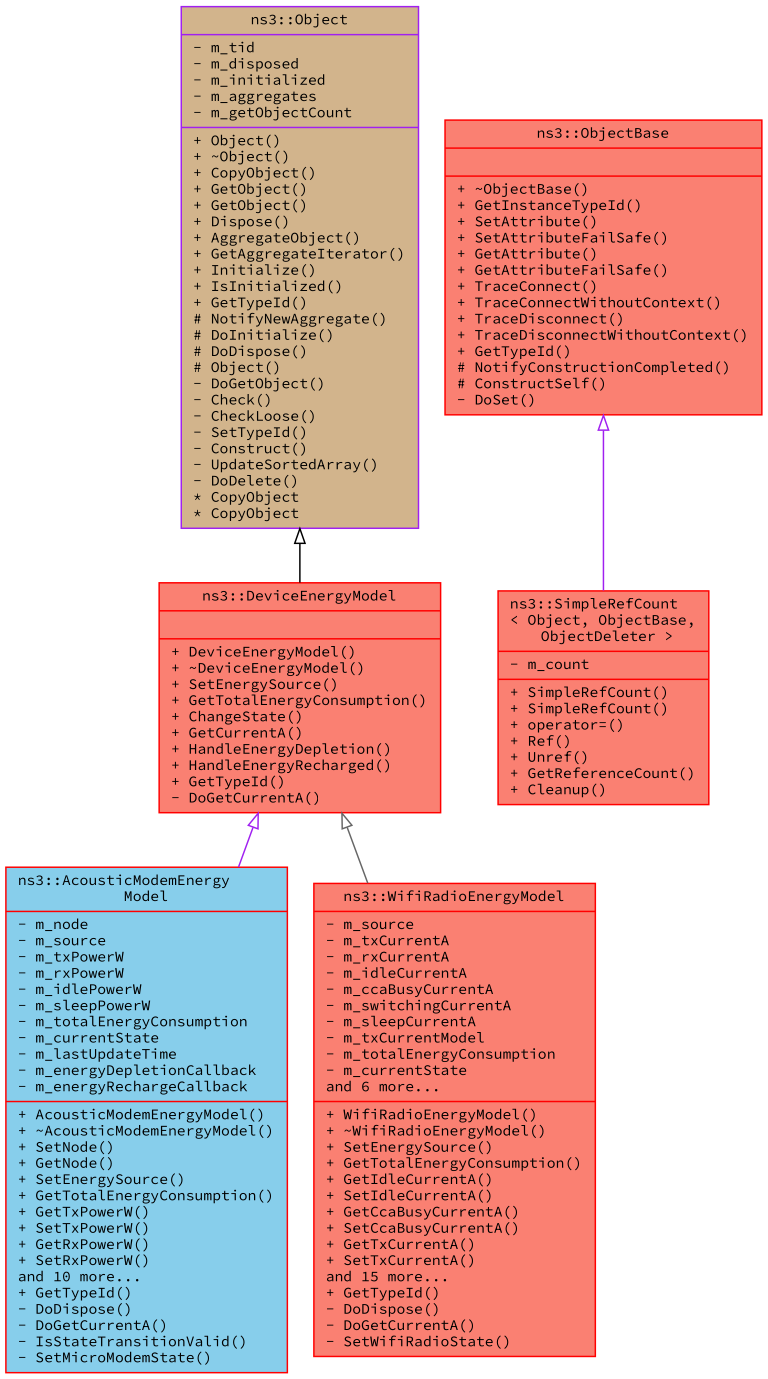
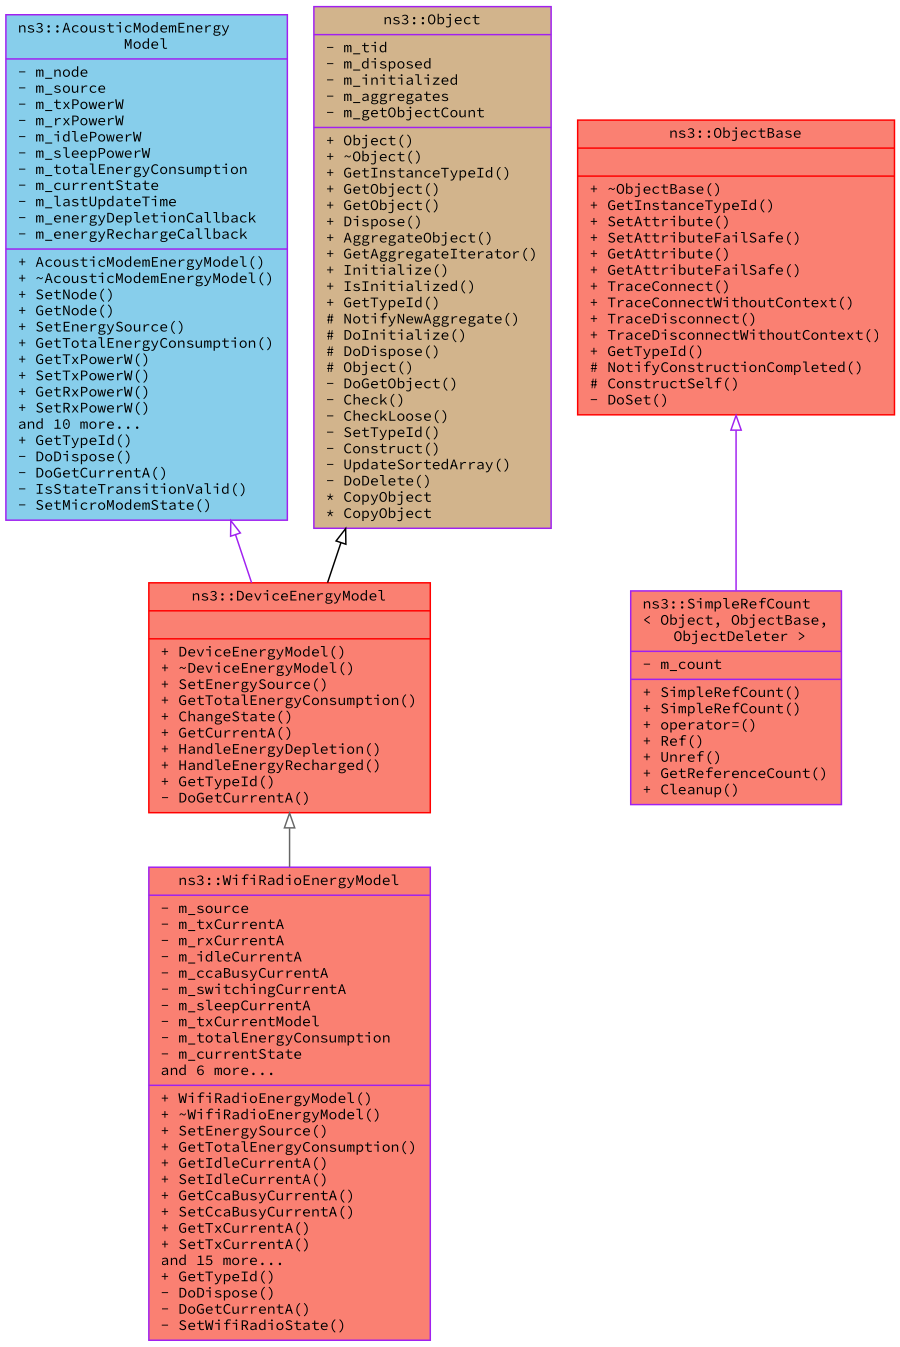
  digraph {
    fontname="Source Code Pro"
    node [color=red fillcolor=salmon fontname="Source Code Pro" fontsize=10 shape=record style=filled]
    edge [arrowtail=onormal color=purple dir=back fontname="Source Code Pro" fontsize=10 labelfontname=Helvetica labelfontsize=10 style=solid]
    n1 [fontcolor=black height=0.2 label="{ns3::DeviceEnergyModel\n||+ DeviceEnergyModel()\l+ ~DeviceEnergyModel()\l+ SetEnergySource()\l+ GetTotalEnergyConsumption()\l+ ChangeState()\l+ GetCurrentA()\l+ HandleEnergyDepletion()\l+ HandleEnergyRecharged()\l+ GetTypeId()\l- DoGetCurrentA()\l}" width=0.4]
-   n2 [fillcolor=skyblue height=0.2 label="{ns3::AcousticModemEnergy\lModel\n|- m_node\l- m_source\l- m_txPowerW\l- m_rxPowerW\l- m_idlePowerW\l- m_sleepPowerW\l- m_totalEnergyConsumption\l- m_currentState\l- m_lastUpdateTime\l- m_energyDepletionCallback\l- m_energyRechargeCallback\l|+ AcousticModemEnergyModel()\l+ ~AcousticModemEnergyModel()\l+ SetNode()\l+ GetNode()\l+ SetEnergySource()\l+ GetTotalEnergyConsumption()\l+ GetTxPowerW()\l+ SetTxPowerW()\l+ GetRxPowerW()\l+ SetRxPowerW()\land 10 more...\l+ GetTypeId()\l- DoDispose()\l- DoGetCurrentA()\l- IsStateTransitionValid()\l- SetMicroModemState()\l}" width=0.4]
-   n3 [height=0.2 label="{ns3::WifiRadioEnergyModel\n|- m_source\l- m_txCurrentA\l- m_rxCurrentA\l- m_idleCurrentA\l- m_ccaBusyCurrentA\l- m_switchingCurrentA\l- m_sleepCurrentA\l- m_txCurrentModel\l- m_totalEnergyConsumption\l- m_currentState\land 6 more...\l|+ WifiRadioEnergyModel()\l+ ~WifiRadioEnergyModel()\l+ SetEnergySource()\l+ GetTotalEnergyConsumption()\l+ GetIdleCurrentA()\l+ SetIdleCurrentA()\l+ GetCcaBusyCurrentA()\l+ SetCcaBusyCurrentA()\l+ GetTxCurrentA()\l+ SetTxCurrentA()\land 15 more...\l+ GetTypeId()\l- DoDispose()\l- DoGetCurrentA()\l- SetWifiRadioState()\l}" width=0.4]
-   n4 [color=purple fillcolor=tan height=0.2 label="{ns3::Object\n|- m_tid\l- m_disposed\l- m_initialized\l- m_aggregates\l- m_getObjectCount\l|+ Object()\l+ ~Object()\l+ CopyObject()\l+ GetObject()\l+ GetObject()\l+ Dispose()\l+ AggregateObject()\l+ GetAggregateIterator()\l+ Initialize()\l+ IsInitialized()\l+ GetTypeId()\l# NotifyNewAggregate()\l# DoInitialize()\l# DoDispose()\l# Object()\l- DoGetObject()\l- Check()\l- CheckLoose()\l- SetTypeId()\l- Construct()\l- UpdateSortedArray()\l- DoDelete()\l* CopyObject\l* CopyObject\l}" width=0.4]
-   n5 [height=0.2 label="{ns3::SimpleRefCount\l\< Object, ObjectBase,\l ObjectDeleter \>\n|- m_count\l|+ SimpleRefCount()\l+ SimpleRefCount()\l+ operator=()\l+ Ref()\l+ Unref()\l+ GetReferenceCount()\l+ Cleanup()\l}" width=0.4]
+   n2 [color=purple fillcolor=skyblue height=0.2 label="{ns3::AcousticModemEnergy\lModel\n|- m_node\l- m_source\l- m_txPowerW\l- m_rxPowerW\l- m_idlePowerW\l- m_sleepPowerW\l- m_totalEnergyConsumption\l- m_currentState\l- m_lastUpdateTime\l- m_energyDepletionCallback\l- m_energyRechargeCallback\l|+ AcousticModemEnergyModel()\l+ ~AcousticModemEnergyModel()\l+ SetNode()\l+ GetNode()\l+ SetEnergySource()\l+ GetTotalEnergyConsumption()\l+ GetTxPowerW()\l+ SetTxPowerW()\l+ GetRxPowerW()\l+ SetRxPowerW()\land 10 more...\l+ GetTypeId()\l- DoDispose()\l- DoGetCurrentA()\l- IsStateTransitionValid()\l- SetMicroModemState()\l}" width=0.4]
+   n3 [color=purple height=0.2 label="{ns3::WifiRadioEnergyModel\n|- m_source\l- m_txCurrentA\l- m_rxCurrentA\l- m_idleCurrentA\l- m_ccaBusyCurrentA\l- m_switchingCurrentA\l- m_sleepCurrentA\l- m_txCurrentModel\l- m_totalEnergyConsumption\l- m_currentState\land 6 more...\l|+ WifiRadioEnergyModel()\l+ ~WifiRadioEnergyModel()\l+ SetEnergySource()\l+ GetTotalEnergyConsumption()\l+ GetIdleCurrentA()\l+ SetIdleCurrentA()\l+ GetCcaBusyCurrentA()\l+ SetCcaBusyCurrentA()\l+ GetTxCurrentA()\l+ SetTxCurrentA()\land 15 more...\l+ GetTypeId()\l- DoDispose()\l- DoGetCurrentA()\l- SetWifiRadioState()\l}" width=0.4]
+   n4 [color=purple fillcolor=tan height=0.2 label="{ns3::Object\n|- m_tid\l- m_disposed\l- m_initialized\l- m_aggregates\l- m_getObjectCount\l|+ Object()\l+ ~Object()\l+ GetInstanceTypeId()\l+ GetObject()\l+ GetObject()\l+ Dispose()\l+ AggregateObject()\l+ GetAggregateIterator()\l+ Initialize()\l+ IsInitialized()\l+ GetTypeId()\l# NotifyNewAggregate()\l# DoInitialize()\l# DoDispose()\l# Object()\l- DoGetObject()\l- Check()\l- CheckLoose()\l- SetTypeId()\l- Construct()\l- UpdateSortedArray()\l- DoDelete()\l* CopyObject\l* CopyObject\l}" width=0.4]
+   n5 [color=purple height=0.2 label="{ns3::SimpleRefCount\l\< Object, ObjectBase,\l ObjectDeleter \>\n|- m_count\l|+ SimpleRefCount()\l+ SimpleRefCount()\l+ operator=()\l+ Ref()\l+ Unref()\l+ GetReferenceCount()\l+ Cleanup()\l}" width=0.4]
    n6 [height=0.2 label="{ns3::ObjectBase\n||+ ~ObjectBase()\l+ GetInstanceTypeId()\l+ SetAttribute()\l+ SetAttributeFailSafe()\l+ GetAttribute()\l+ GetAttributeFailSafe()\l+ TraceConnect()\l+ TraceConnectWithoutContext()\l+ TraceDisconnect()\l+ TraceDisconnectWithoutContext()\l+ GetTypeId()\l# NotifyConstructionCompleted()\l# ConstructSelf()\l- DoSet()\l}" width=0.4]
-   n1 -> n2
+   n2 -> n1
    n1 -> n3 [color=gray40]
    n4 -> n1 [color=black]
    n6 -> n5
  }
